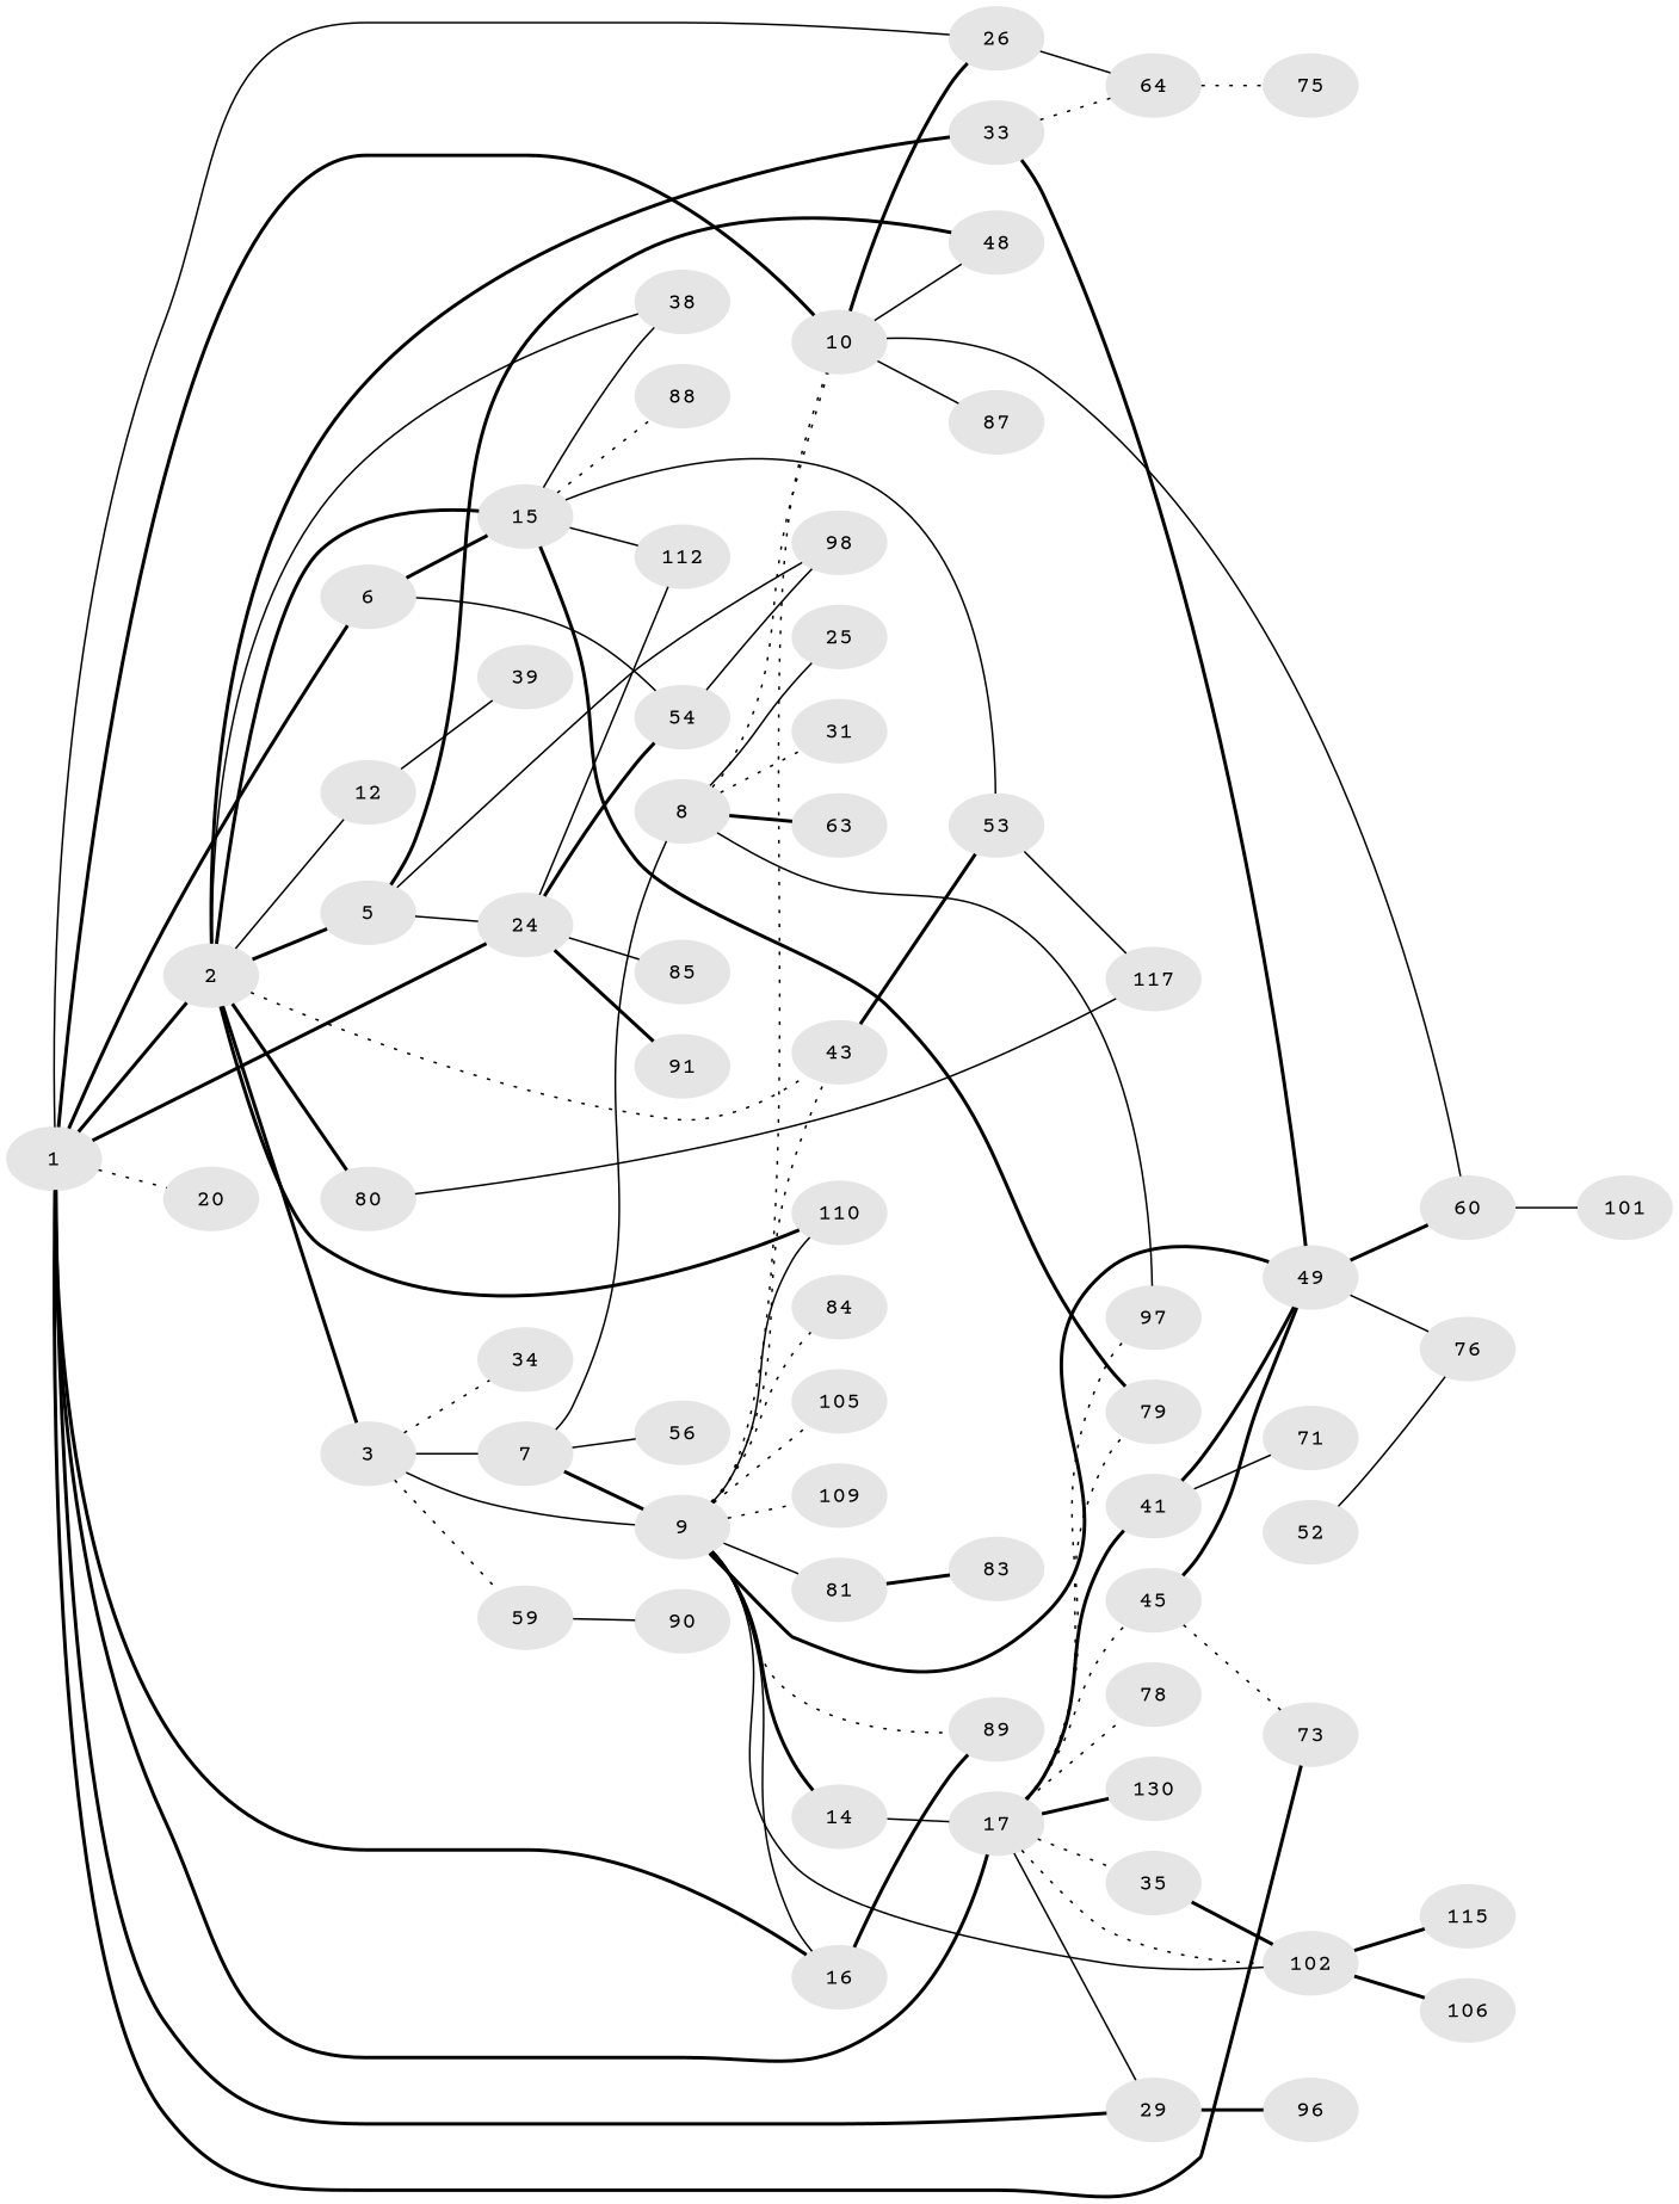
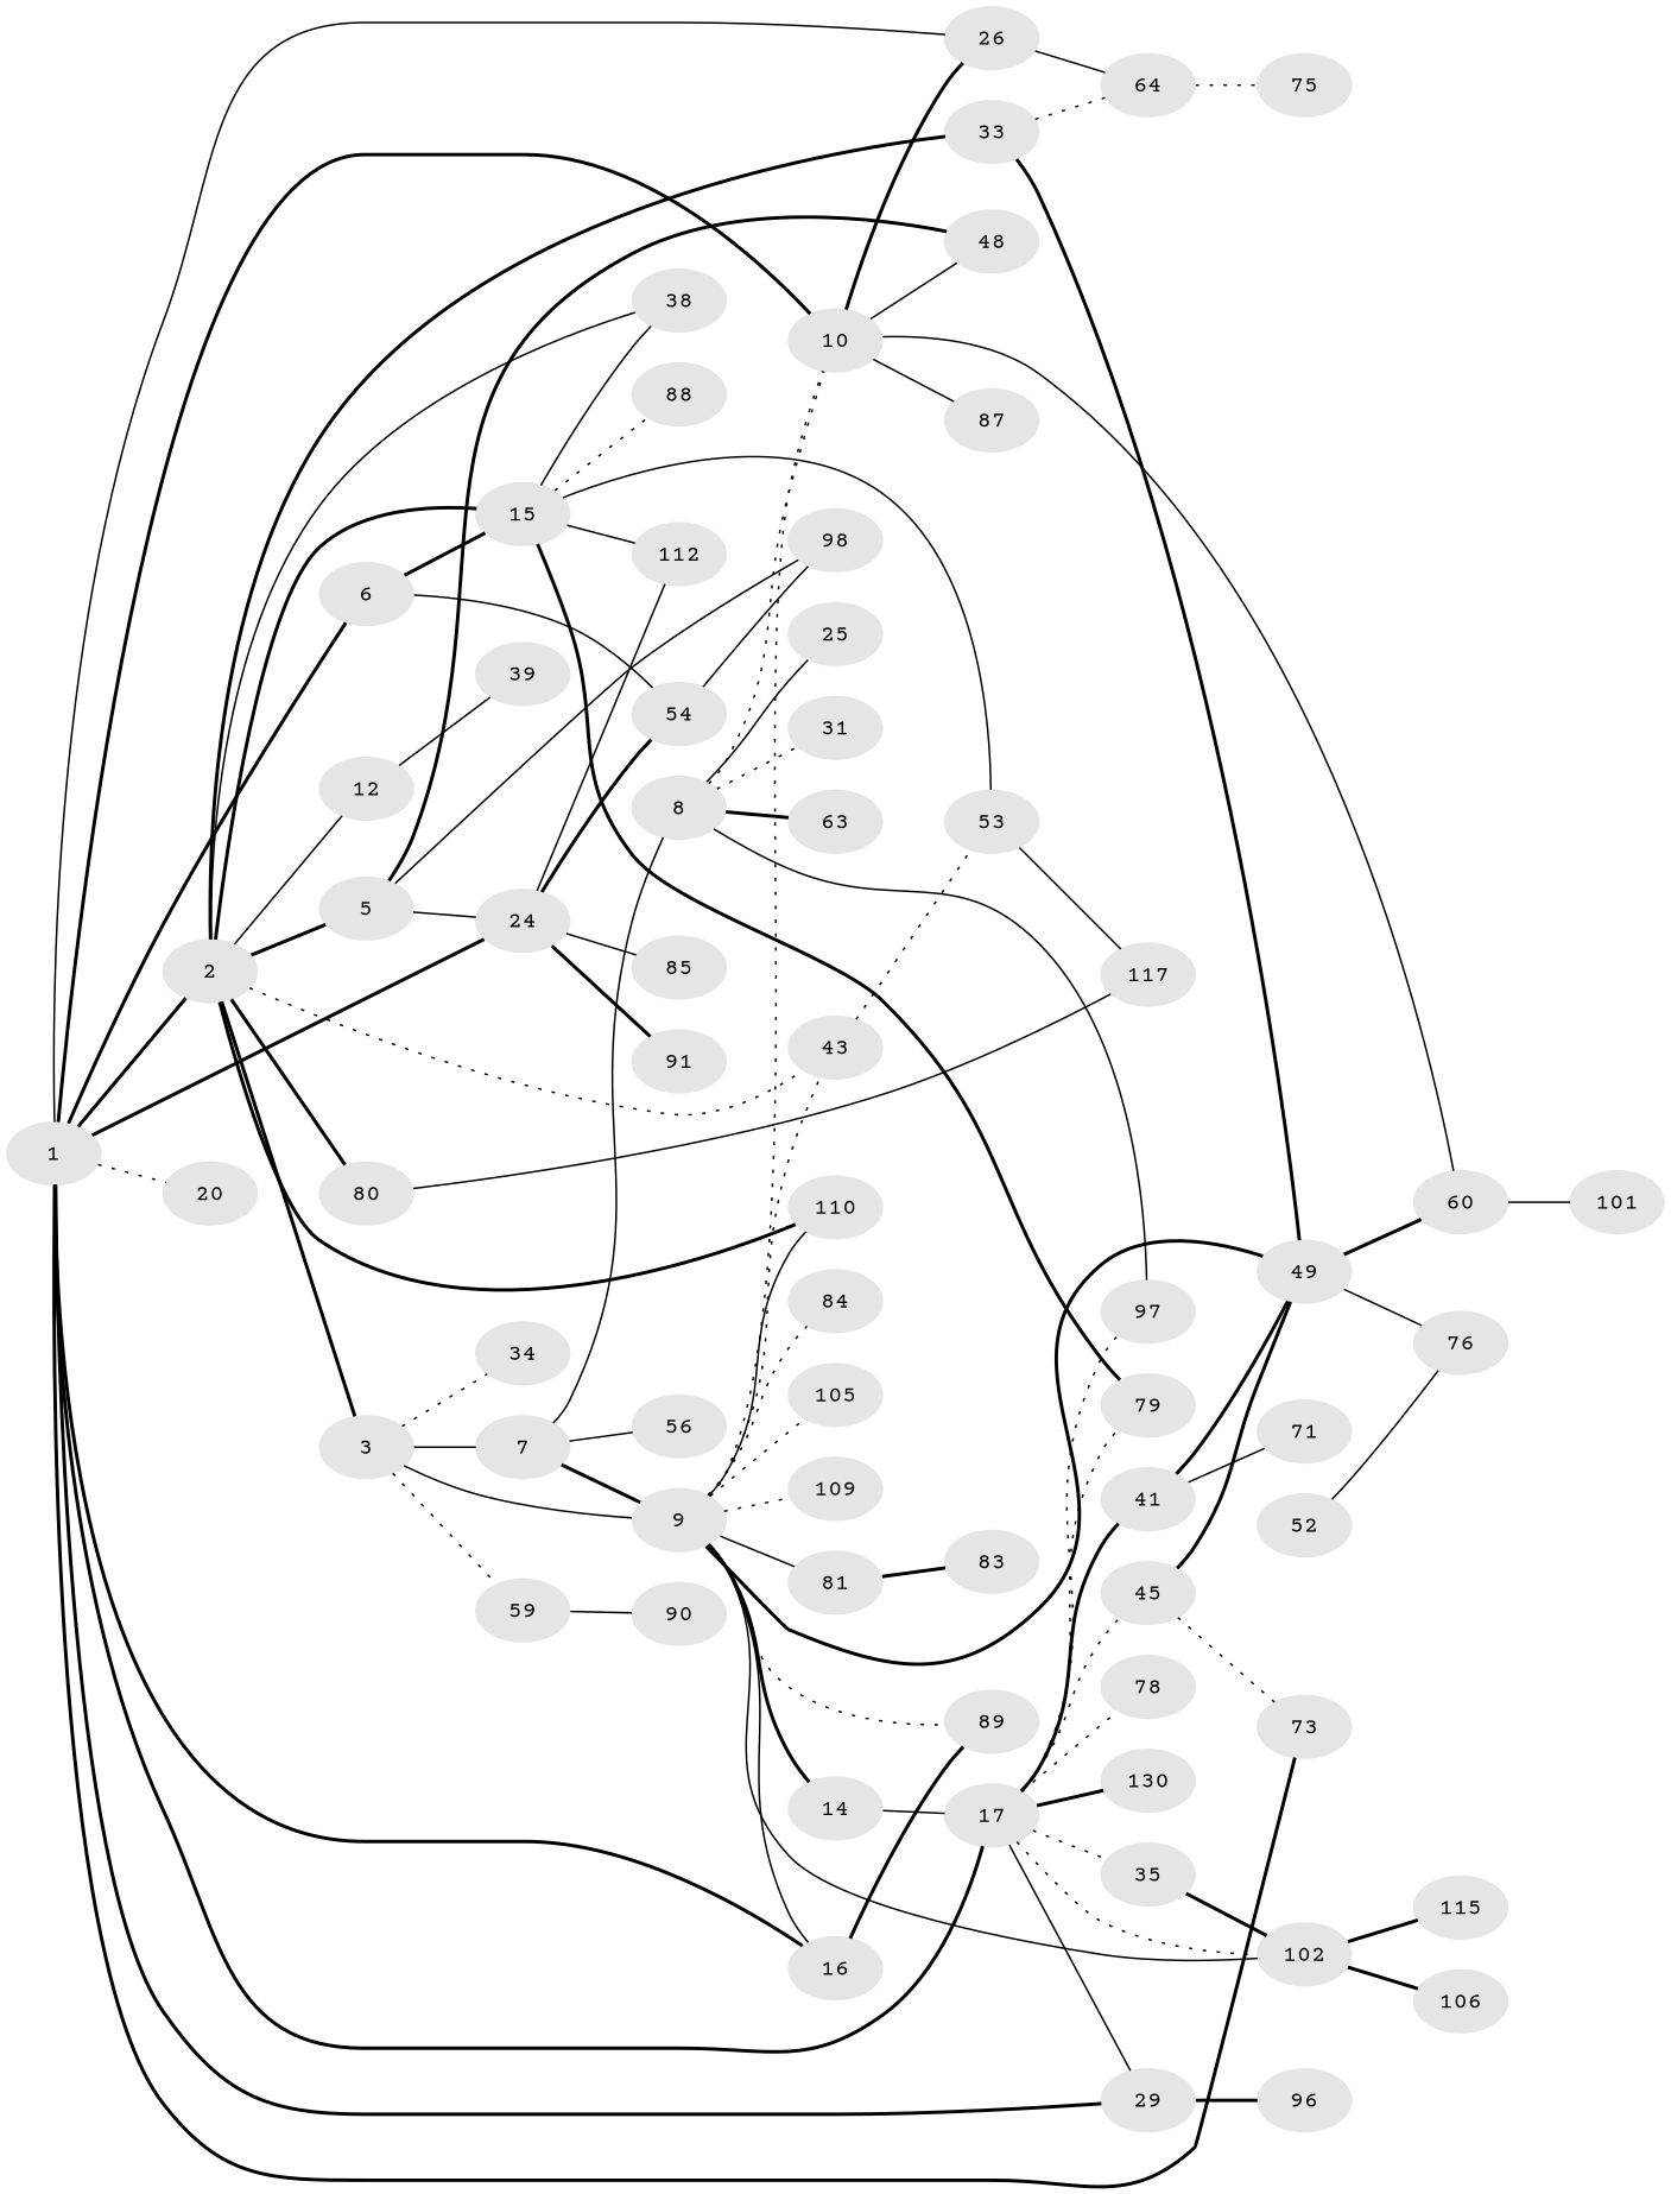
  graph {
    fontname="Courier Prime"
    rankdir=LR
    node [color=gray90 fontname="Courier Prime" style=filled]
    edge [fontname="Courier Prime" style=bold]
    2 [super="+4"]
    3
    5 [super="+111"]
    12 [super="+22"]
    15 [super="+32"]
    33
    38 [super="+95"]
    43 [super="+100+92"]
    80
    110
    1
    6
    10 [super="+74+13+103"]
    16
    17 [super="+37+18+23"]
    20 [super="+93+134"]
    24 [super="+44+27+58"]
    26 [super="+107"]
    29
    73
    54 [super="+66"]
    48
    60 [super="+77+99"]
    87
    89
    97 [super="+113"]
    102
    79
    35 [super="+65"]
    41 [super="+47"]
    45 [super="+123+70"]
    78
    130
    112
    85
    91
    64 [super="+122"]
    96 [super="+132"]
    7 [super="+21"]
    9 [super="+120+11"]
    34
    59
    98 [super="+114"]
    39 [super="+62"]
    53
    88
    49 [super="+51+86"]
    117 [super="+128"]
    8
    56
    14
    81
    84 [super="+116"]
    105
    109
    90
    25 [super="+55+104"]
    31
    63
    76 [super="+133"]
    83
    106
    115
    101
    71 [super="+94"]
    75
    52
    2 -- 3
    2 -- 5
    2 -- 12 [style=solid]
    2 -- 15
    2 -- 33
    2 -- 38 [style=solid]
    2 -- 43 [style=dotted]
    2 -- 80
    2 -- 110
    3 -- 7 [style=solid]
    3 -- 9 [style=solid]
    3 -- 34 [style=dotted]
    3 -- 59 [style=dotted]
    5 -- 24 [style=solid]
    5 -- 48
    5 -- 98 [style=solid]
    12 -- 39 [style=solid]
    15 -- 38 [style=solid]
    15 -- 79
    15 -- 112 [style=solid]
    15 -- 53 [style=solid]
    15 -- 88 [style=dotted]
    33 -- 64 [style=dotted]
    33 -- 49
-   43 -- 53
+   43 -- 53 [style=dotted]
    80 -- 117 [style=solid]
    1 -- 2
    1 -- 6
    1 -- 10
    1 -- 16
    1 -- 17
    1 -- 20 [style=dotted]
    1 -- 24
    1 -- 26 [style=solid]
    1 -- 29
    1 -- 73
    6 -- 15
    6 -- 54 [style=solid]
    10 -- 26
    10 -- 48 [style=solid]
    10 -- 60 [style=solid]
    10 -- 87 [style=solid]
    16 -- 89
    17 -- 29 [style=solid]
    17 -- 97 [style=dotted]
    17 -- 102 [style=dotted]
    17 -- 79 [style=dotted]
    17 -- 35 [style=dotted]
    17 -- 41
    17 -- 45 [style=dotted]
    17 -- 78 [style=dotted]
    17 -- 130
    24 -- 54
    24 -- 112 [style=solid]
    24 -- 85 [style=solid]
    24 -- 91
    26 -- 64 [style=solid]
    29 -- 96
    54 -- 98 [style=solid]
    60 -- 101 [style=solid]
    102 -- 106
    102 -- 115
    35 -- 102
    41 -- 49
    41 -- 71 [style=solid]
    45 -- 73 [style=dotted]
    45 -- 49
    64 -- 75 [style=dotted]
    7 -- 9 [weight=2]
    7 -- 8 [style=solid]
    7 -- 56 [style=solid]
    9 -- 43 [style=dotted]
    9 -- 110 [style=solid]
    9 -- 10 [style=dotted]
    9 -- 16 [style=solid]
    9 -- 89 [style=dotted]
    9 -- 102 [style=solid]
    9 -- 49
    9 -- 14
    9 -- 81 [style=solid weight=2]
    9 -- 84 [style=dotted]
    9 -- 105 [style=dotted]
    9 -- 109 [style=dotted]
    59 -- 90 [style=solid]
    53 -- 117 [style=solid]
    49 -- 60
    49 -- 76 [style=solid]
    8 -- 10 [style=dotted]
    8 -- 97 [style=solid]
    8 -- 25 [style=solid]
    8 -- 31 [style=dotted]
    8 -- 63
    14 -- 17 [style=solid]
    81 -- 83
    52 -- 76 [style=solid]
  }
